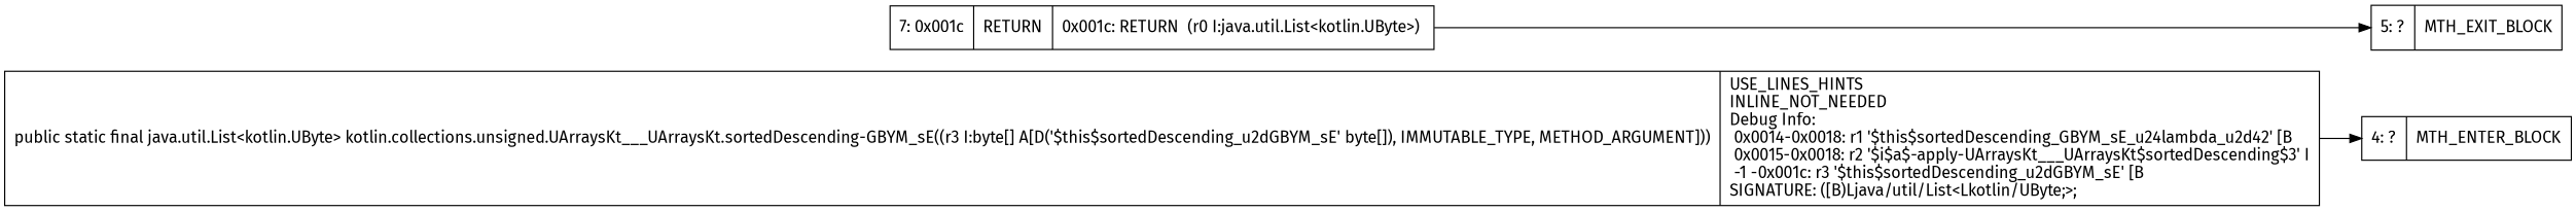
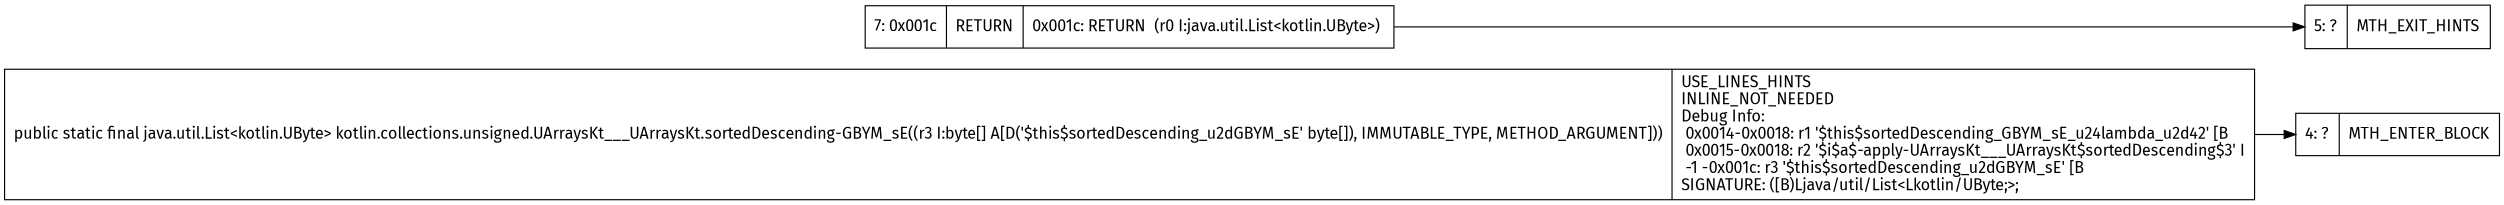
  digraph {
    fontname="Fira Sans"
    rankdir=LR
    node [fontname="Fira Sans" shape=record]
    edge [fontname="Fira Sans"]
    n1 [label="{4\:\ ?|MTH_ENTER_BLOCK\l}"]
    n2 [label="{7\:\ 0x001c|RETURN\l|0x001c: RETURN  (r0 I:java.util.List\<kotlin.UByte\>) \l}"]
-   n3 [label="{5\:\ ?|MTH_EXIT_BLOCK\l}"]
+   n3 [label="{5\:\ ?|MTH_EXIT_HINTS\l}"]
    n4 [label="{public static final java.util.List\<kotlin.UByte\> kotlin.collections.unsigned.UArraysKt___UArraysKt.sortedDescending\-GBYM_sE((r3 I:byte[] A[D('$this$sortedDescending_u2dGBYM_sE' byte[]), IMMUTABLE_TYPE, METHOD_ARGUMENT]))  | USE_LINES_HINTS\lINLINE_NOT_NEEDED\lDebug Info:\l  0x0014\-0x0018: r1 '$this$sortedDescending_GBYM_sE_u24lambda_u2d42' [B\l  0x0015\-0x0018: r2 '$i$a$\-apply\-UArraysKt___UArraysKt$sortedDescending$3' I\l  \-1 \-0x001c: r3 '$this$sortedDescending_u2dGBYM_sE' [B\lSIGNATURE: ([B)Ljava\/util\/List\<Lkotlin\/UByte;\>;\l}"]
    n2 -> n3
    n4 -> n1
  }
